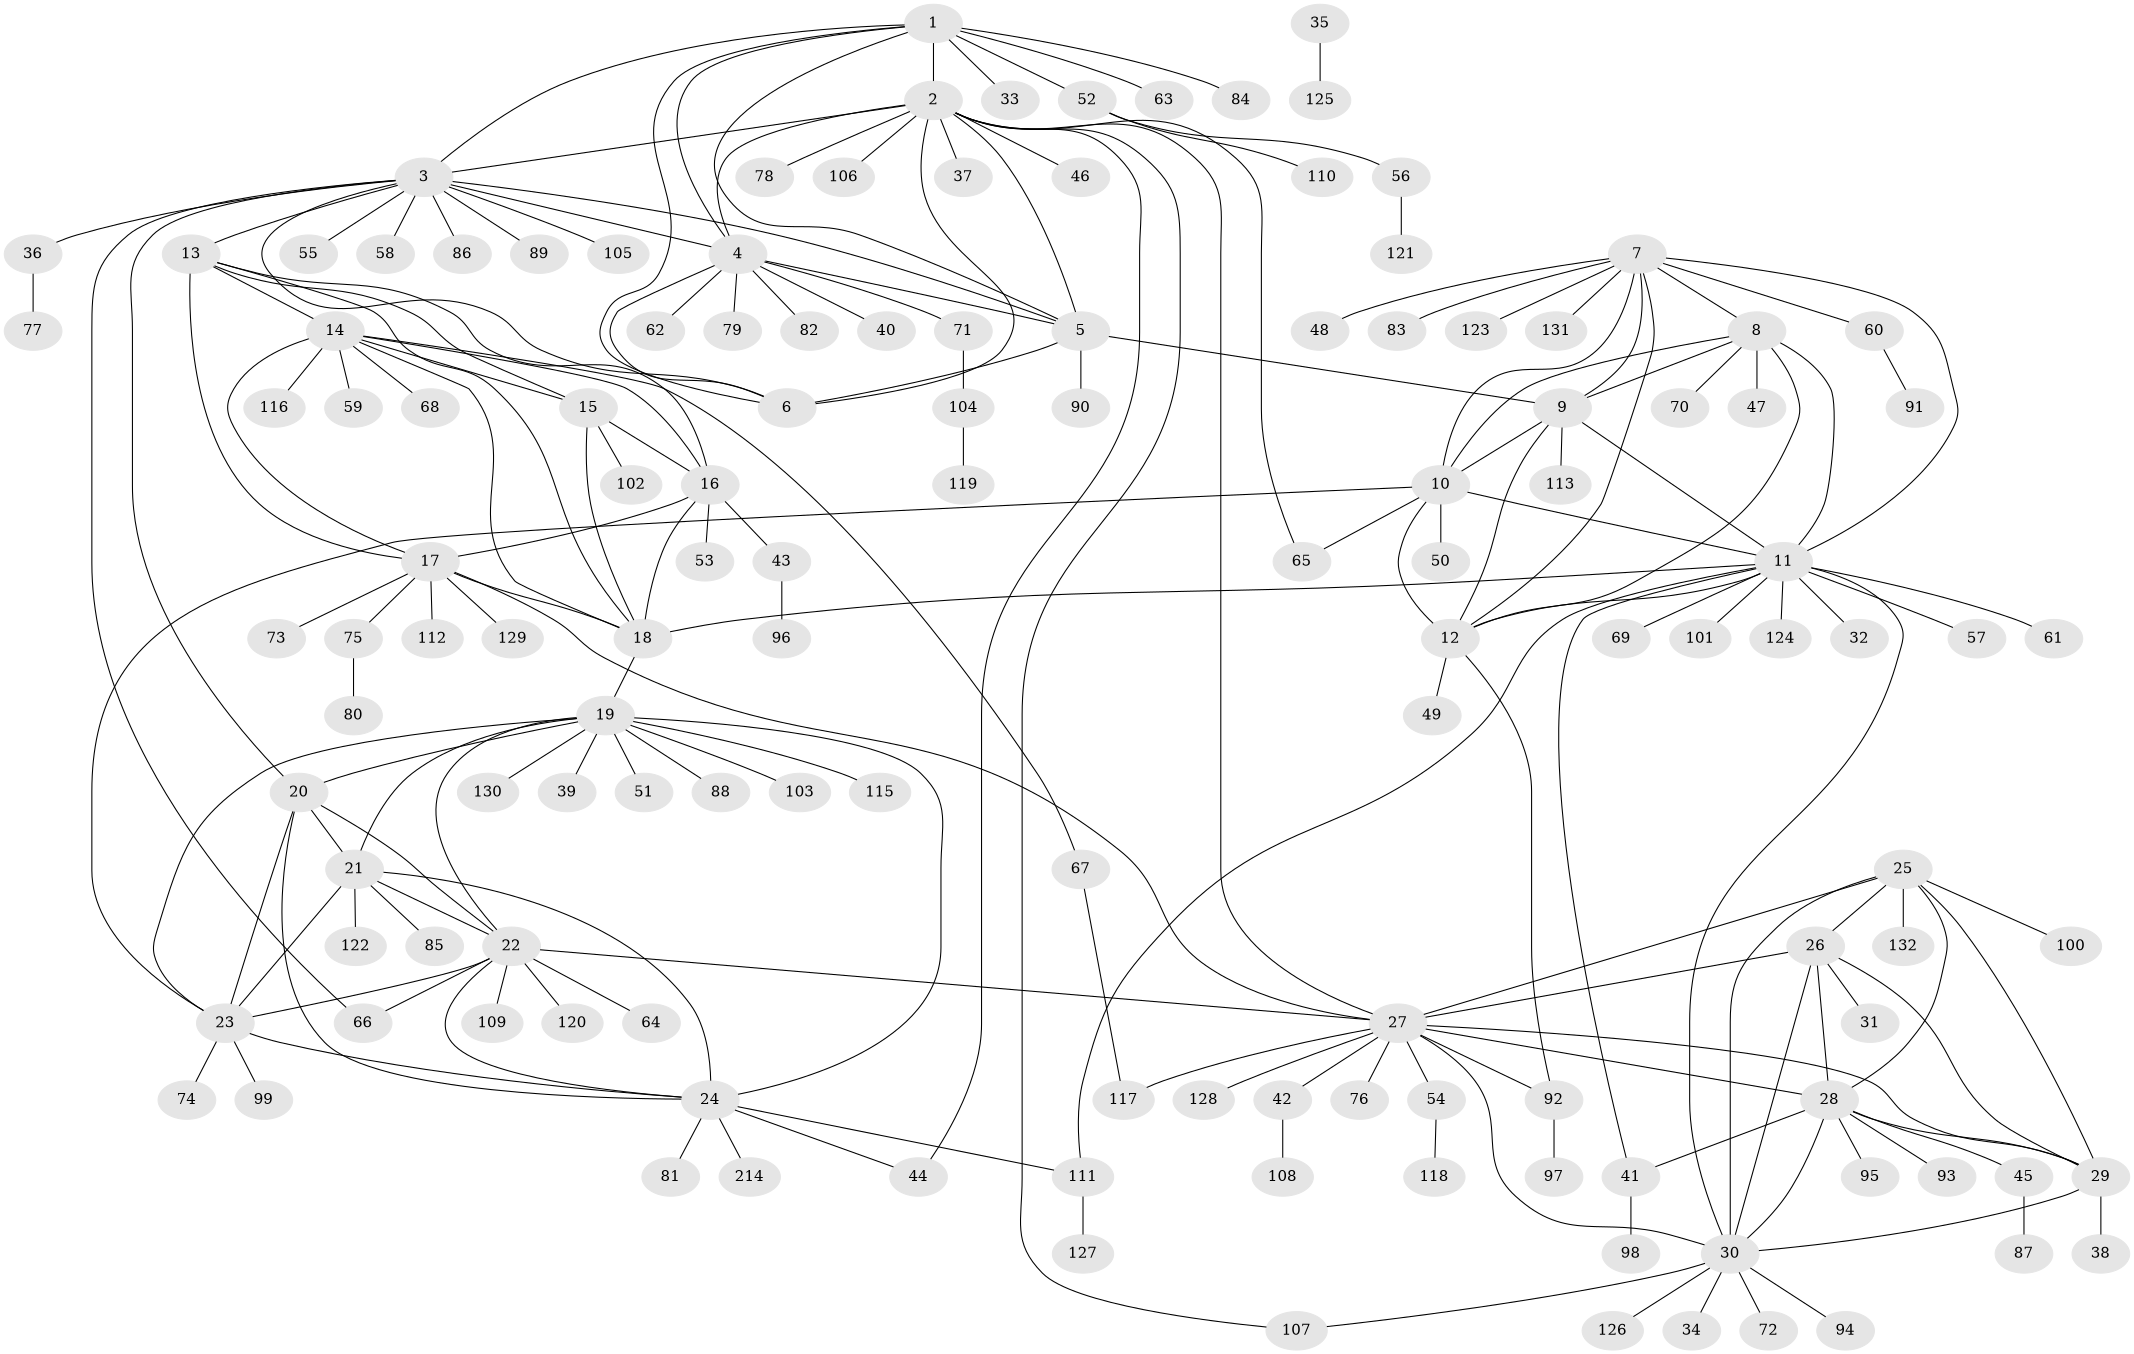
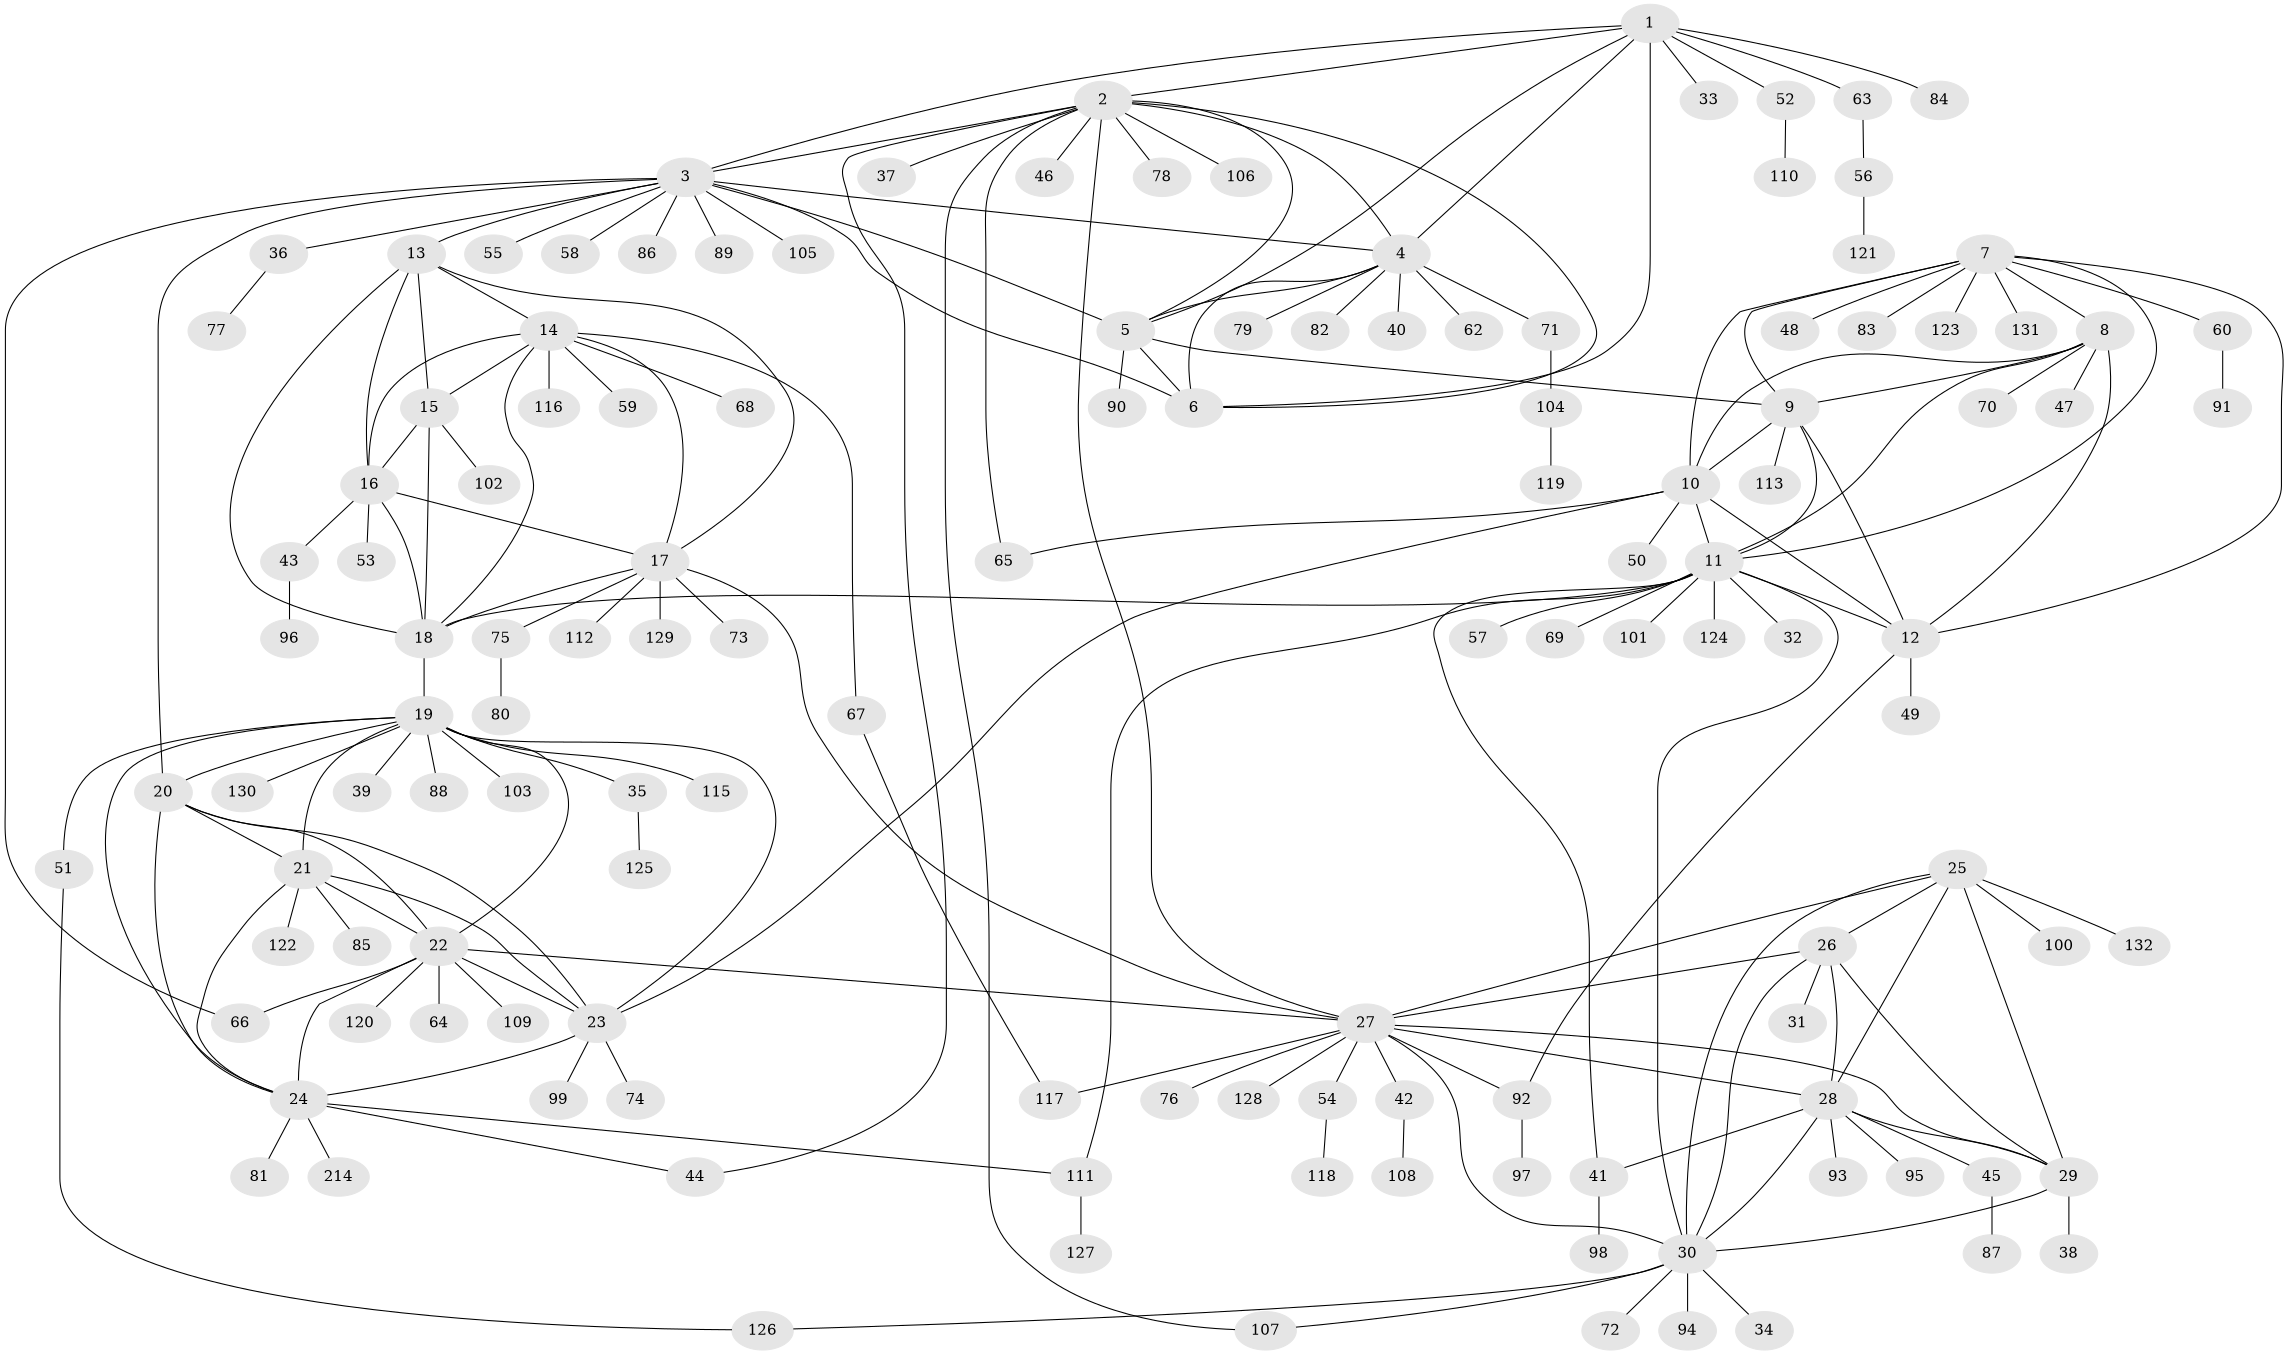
  graph {
    node [color=gray90 style=filled]
    1
    2
    3
    4
    5
    6
    33
    52
    63
    84
    27
    37
    44
    46
    65
    78
    106
    107
    13
    20
    36
    55
    58
    66
    86
    89
    105
    40
    62
    71
    79
    82
    9
    90
    56
    110
    30
    92
    28
    29
    42
    54
    76
    117
    128
    18
    14
    15
    16
    17
    23
    21
    22
    24
    77
    104
    10
    11
    12
    113
    7
    8
    48
    60
    83
    123
    131
    47
    70
    50
    32
    41
    57
-   61
    69
    101
    111
    124
    49
    91
    74
    99
    19
    34
    72
    94
    126
    98
    127
    97
    59
    67
    68
    116
    102
    43
    53
    73
    75
    112
    129
    96
    80
    35
    39
    51
    88
    103
    115
    130
    85
    122
    64
    109
    120
    81
    n117 [label=214]
    125
    25
    26
    100
    132
    31
    45
    93
    95
    38
    108
    118
    87
    121
    119
    1 -- 2
    1 -- 3
    1 -- 4
    1 -- 5
    1 -- 6
    1 -- 33
    1 -- 52
    1 -- 63
    1 -- 84
    2 -- 3
    2 -- 4
    2 -- 5
    2 -- 6
    2 -- 27
    2 -- 37
    2 -- 44
    2 -- 46
    2 -- 65
    2 -- 78
    2 -- 106
    2 -- 107
    3 -- 4
    3 -- 5
    3 -- 6
    3 -- 13
    3 -- 20
    3 -- 36
    3 -- 55
    3 -- 58
    3 -- 66
    3 -- 86
    3 -- 89
    3 -- 105
    4 -- 5
    4 -- 6
    4 -- 40
    4 -- 62
    4 -- 71
    4 -- 79
    4 -- 82
    5 -- 6
    5 -- 9
    5 -- 90
-   52 -- 56
+   63 -- 56
    52 -- 110
    27 -- 30
    27 -- 92
    27 -- 28
    27 -- 29
    27 -- 42
    27 -- 54
    27 -- 76
    27 -- 117
    27 -- 128
    13 -- 18
    13 -- 14
    13 -- 15
    13 -- 16
    13 -- 17
    20 -- 23
    20 -- 21
    20 -- 22
    20 -- 24
    36 -- 77
    71 -- 104
    9 -- 10
    9 -- 11
    9 -- 12
    9 -- 113
    56 -- 121
    30 -- 107
    30 -- 34
    30 -- 72
    30 -- 94
    30 -- 126
    92 -- 97
    28 -- 30
    28 -- 29
    28 -- 41
    28 -- 45
    28 -- 93
    28 -- 95
    29 -- 30
    29 -- 38
    42 -- 108
    54 -- 118
    18 -- 19
    14 -- 18
    14 -- 15
    14 -- 16
    14 -- 17
    14 -- 59
    14 -- 67
    14 -- 68
    14 -- 116
    15 -- 18
    15 -- 16
    15 -- 102
    16 -- 18
    16 -- 17
    16 -- 43
    16 -- 53
    17 -- 27
    17 -- 18
    17 -- 73
    17 -- 75
    17 -- 112
    17 -- 129
    23 -- 24
    23 -- 74
    23 -- 99
    21 -- 23
    21 -- 22
    21 -- 24
    21 -- 85
    21 -- 122
    22 -- 27
    22 -- 66
    22 -- 23
    22 -- 24
    22 -- 64
    22 -- 109
    22 -- 120
    24 -- 44
    24 -- 111
    24 -- 81
    24 -- n117
    104 -- 119
    10 -- 65
    10 -- 23
    10 -- 11
    10 -- 12
    10 -- 50
    11 -- 30
    11 -- 18
    11 -- 12
    11 -- 32
    11 -- 41
    11 -- 57
-   11 -- 61
    11 -- 69
    11 -- 101
    11 -- 111
    11 -- 124
    12 -- 92
    12 -- 49
    7 -- 9
    7 -- 10
    7 -- 11
    7 -- 12
    7 -- 8
    7 -- 48
    7 -- 60
    7 -- 83
    7 -- 123
    7 -- 131
    8 -- 9
    8 -- 10
    8 -- 11
    8 -- 12
    8 -- 47
    8 -- 70
    60 -- 91
    41 -- 98
    111 -- 127
    19 -- 20
    19 -- 23
    19 -- 21
    19 -- 22
    19 -- 24
+   19 -- 35
    19 -- 39
    19 -- 51
    19 -- 88
    19 -- 103
    19 -- 115
    19 -- 130
    67 -- 117
    43 -- 96
    75 -- 80
    35 -- 125
+   51 -- 126
    25 -- 27
    25 -- 30
    25 -- 28
    25 -- 29
    25 -- 26
    25 -- 100
    25 -- 132
    26 -- 27
    26 -- 30
    26 -- 28
    26 -- 29
    26 -- 31
    45 -- 87
  }
